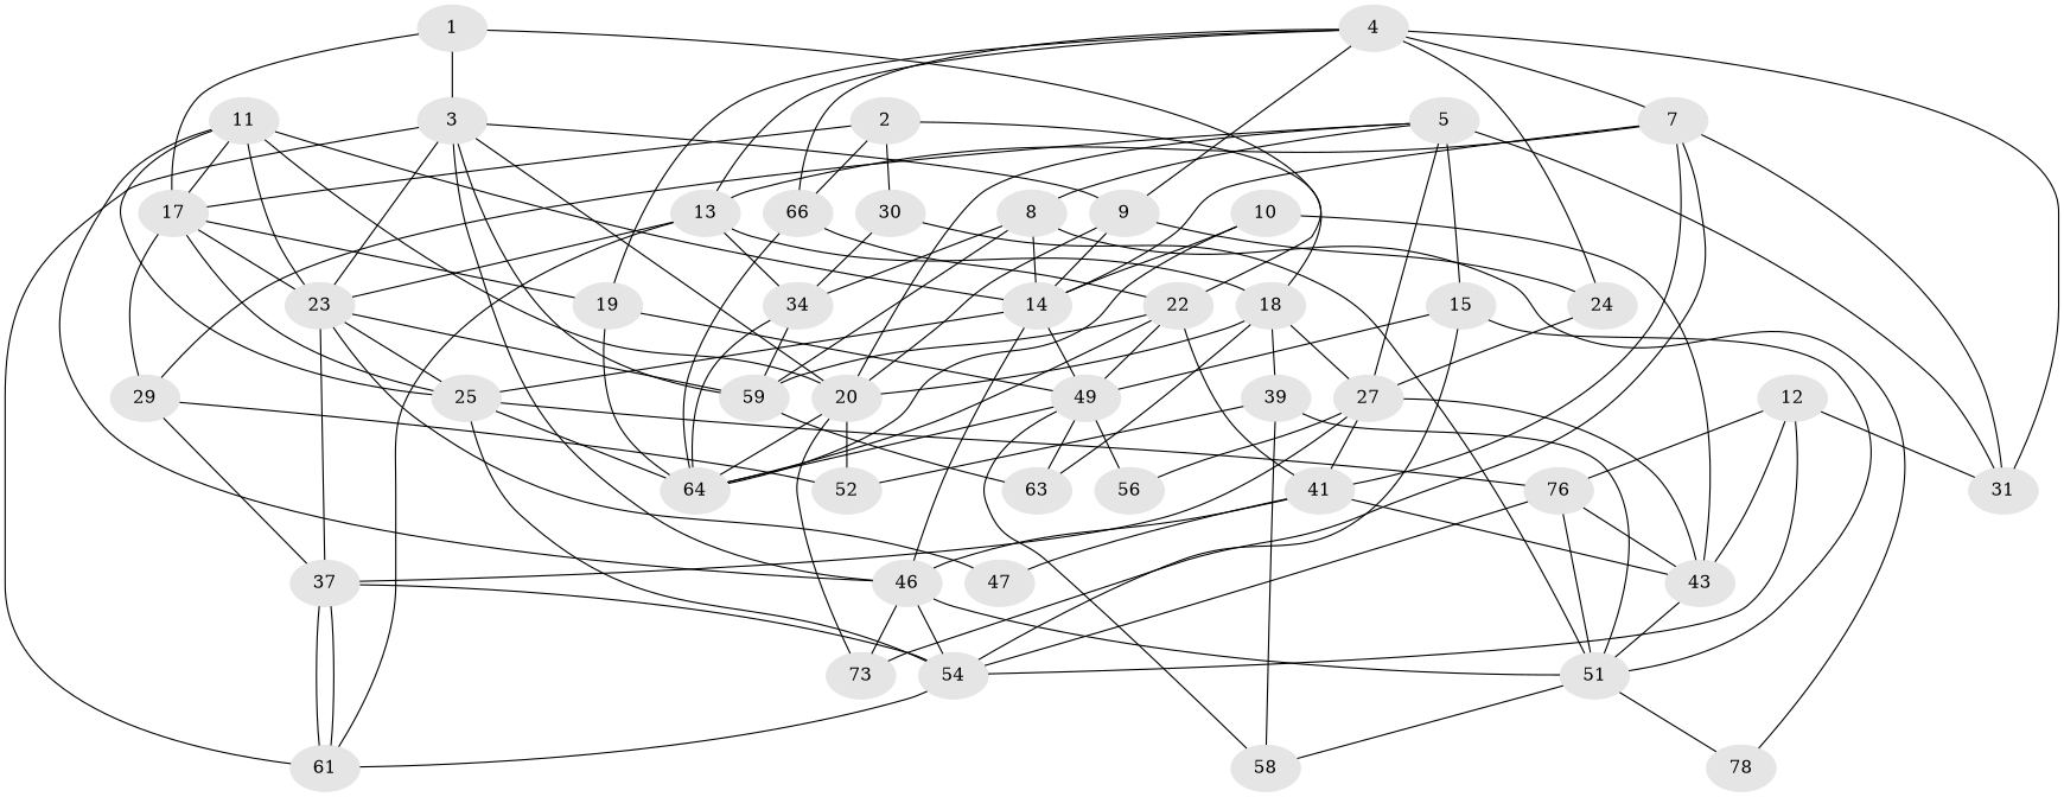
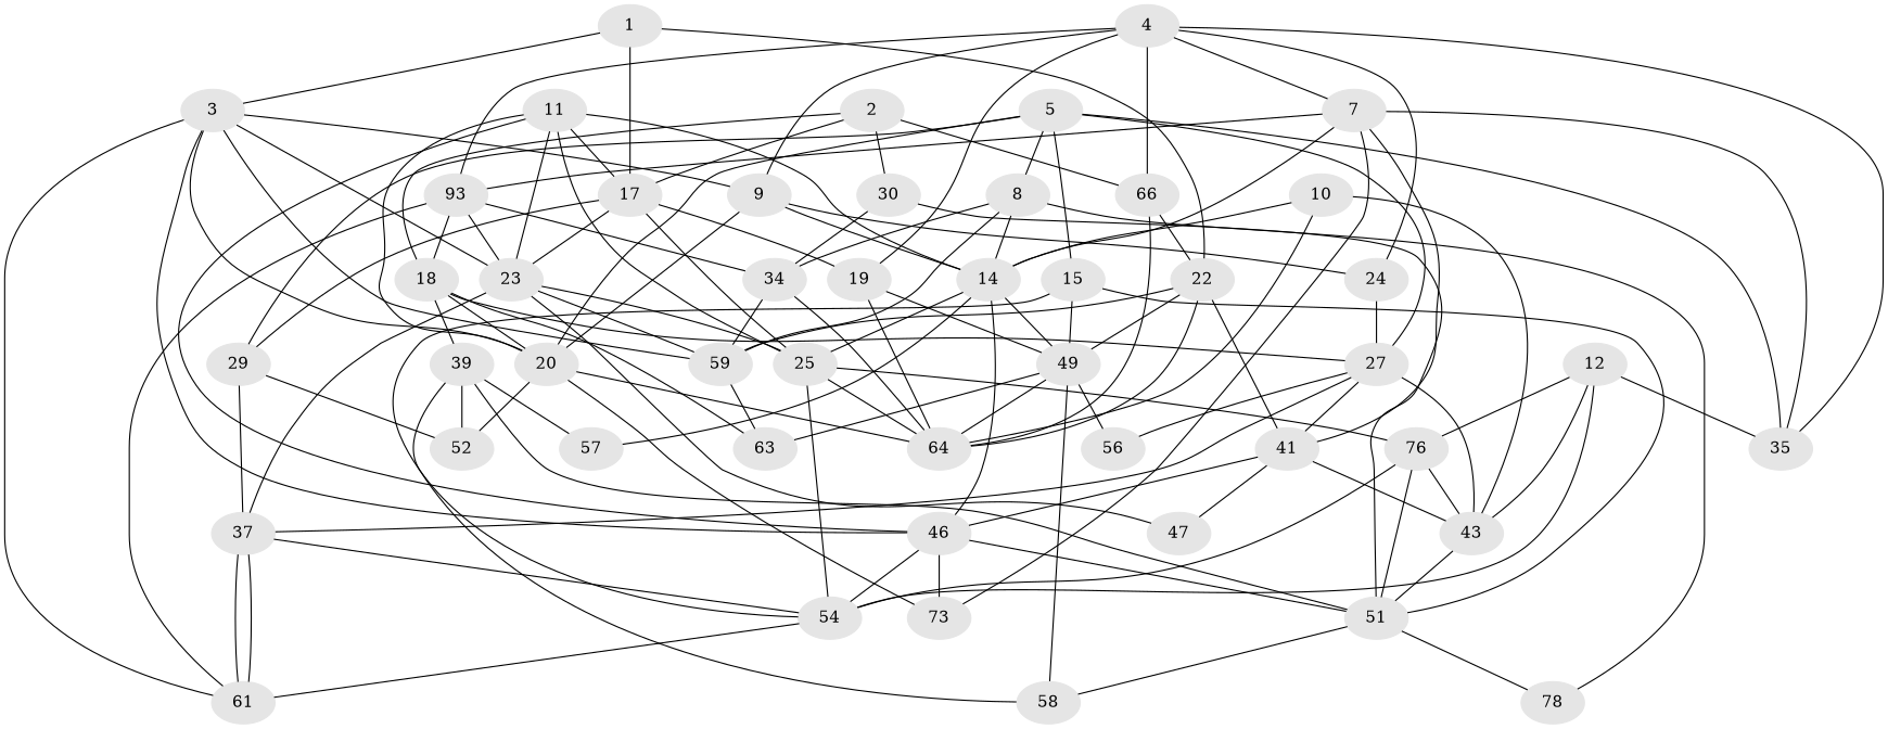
  graph {
    node [color=gray90 style=filled]
    3 [super="+32"]
    9
    20 [super="+67"]
    23 [super="+28"]
    46 [super="+70"]
    59 [super="+60"]
    61 [super="+66"]
    1
    17 [super="+81"]
    22 [super="+45"]
    19
    29 [super="+38"]
    25 [super="+69"]
    41 [super="+50"]
    64 [super="+72"]
    49 [super="+76"]
    2 [super="+6"]
    n18 [label=66 super="+40"]
    18 [super="+36"]
    30
    27 [super="+68"]
    39
    63
    34 [super="+35"]
    51 [super="+55"]
    24
    14 [super="+33"]
    73
    52
    37
    47
    54 [super="+80"]
    4 [super="+65"]
    7 [super="+77"]
-   13 [super="+79"]
-   31 [super="+44"]
+   13 [super="+79" label=93]
+   31 [super="+44" label=35]
    5 [super="+75"]
    8 [super="+62"]
    15 [super="+42"]
    78
    43 [super="+74"]
    56
+   57
    10 [super="+48"]
    11 [super="+21"]
    n46 [label=76 super="+71"]
    12 [super="+53"]
    58
    3 -- 9
    3 -- 20
    3 -- 23
    3 -- 46
    3 -- 59
    3 -- 61
    9 -- 20
    9 -- 24
    9 -- 14
    20 -- 64
    20 -- 73
    20 -- 52
    23 -- 59
    23 -- 25
    23 -- 37
    23 -- 47
    46 -- 51
    46 -- 73
    46 -- 54
    59 -- 63
    1 -- 3
    1 -- 17
    1 -- 22
    17 -- 23
    17 -- 19
    17 -- 29
    17 -- 25
    22 -- 59
    22 -- 41
    22 -- 64
    22 -- 49
    19 -- 64
    19 -- 49
    29 -- 52
    29 -- 37
    25 -- 64
    25 -- 54
    25 -- n46
    41 -- 46
    41 -- 47
    41 -- 43
    49 -- 64 [weight=2]
    49 -- 63
    49 -- 56
    49 -- 58
    2 -- 17
    2 -- n18
    2 -- 18
    2 -- 30
    n18 -- 22
    n18 -- 64
    18 -- 20
    18 -- 27
    18 -- 39
    18 -- 63
    30 -- 34
    30 -- 51
    27 -- 41
    27 -- 37
    27 -- 43
    27 -- 56
    39 -- 51
    39 -- 52
+   39 -- 57
    39 -- 58
    34 -- 59
    34 -- 64
    51 -- 78
    51 -- 58
    24 -- 27
    14 -- 46
    14 -- 25
    14 -- 49 [weight=2]
+   14 -- 57
    37 -- 61
    37 -- 61
    37 -- 54
    54 -- 61
    4 -- 9
    4 -- 19
    4 -- n18
    4 -- 24
    4 -- 7
    4 -- 13
    4 -- 31
    7 -- 41
    7 -- 14
    7 -- 73
    7 -- 13
    7 -- 31
    13 -- 23
    13 -- 61
    13 -- 18
    13 -- 34
    5 -- 20
    5 -- 29
    5 -- 27
    5 -- 31
    5 -- 8
    5 -- 15
    8 -- 59
    8 -- 34
    8 -- 14
    8 -- 78
    15 -- 49
    15 -- 51
    15 -- 54
    43 -- 51
    10 -- 64
    10 -- 14
    10 -- 43
    11 -- 20
    11 -- 23
    11 -- 46
    11 -- 17
    11 -- 25
    11 -- 14
    n46 -- 51
    n46 -- 54
    n46 -- 43
    12 -- 54
    12 -- 31
    12 -- 43
    12 -- n46 [weight=2]
  }
